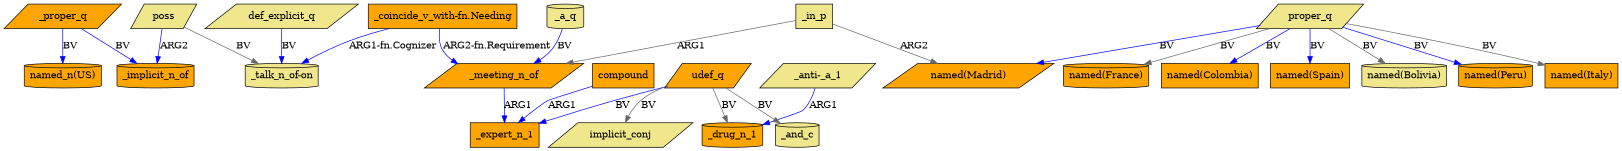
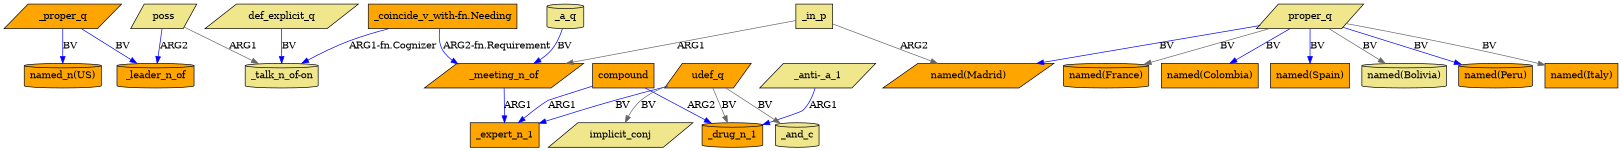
  digraph {
    node [fillcolor=orange shape=parallelogram style=filled]
    edge [color=blue]
    n1 [label=_proper_q]
-   _leader_n_of [shape=cylinder label=_implicit_n_of]
+   _leader_n_of [shape=cylinder]
    "named_n(US)" [shape=cylinder]
    "_anti-_a_1" [fillcolor=khaki]
    _drug_n_1 [shape=cylinder]
    "_coincide_v_with-fn.Needing" [shape=box]
    _meeting_n_of
    "_talk_n_of-on" [fillcolor=khaki shape=cylinder]
    _expert_n_1 [shape=box]
    poss [fillcolor=khaki]
    compound [shape=box]
    proper_q [fillcolor=khaki]
    "named(France)" [shape=cylinder]
    "named(Colombia)" [shape=box]
    "named(Spain)" [shape=box]
    "named(Madrid)"
    "named(Bolivia)" [fillcolor=khaki shape=cylinder]
    "named(Peru)" [shape=cylinder]
    "named(Italy)" [shape=box]
    udef_q
    _and_c [fillcolor=khaki shape=cylinder]
    implicit_conj [fillcolor=khaki]
    _a_q [fillcolor=khaki shape=cylinder]
    _in_p [fillcolor=khaki shape=box]
    def_explicit_q [fillcolor=khaki]
    n1 -> _leader_n_of [label=BV]
    n1 -> "named_n(US)" [label=BV]
    "_anti-_a_1" -> _drug_n_1 [label=ARG1]
    "_coincide_v_with-fn.Needing" -> _meeting_n_of [label="ARG2-fn.Requirement"]
    "_coincide_v_with-fn.Needing" -> "_talk_n_of-on" [label="ARG1-fn.Cognizer"]
    _meeting_n_of -> _expert_n_1 [label=ARG1]
    poss -> _leader_n_of [label=ARG2]
-   poss -> "_talk_n_of-on" [color=gray40 label=BV]
+   poss -> "_talk_n_of-on" [color=gray40 label=ARG1]
+   compound -> _drug_n_1 [label=ARG2]
    compound -> _expert_n_1 [label=ARG1]
    proper_q -> "named(France)" [color=gray40 label=BV]
    proper_q -> "named(Colombia)" [label=BV]
    proper_q -> "named(Spain)" [label=BV]
    proper_q -> "named(Madrid)" [label=BV]
    proper_q -> "named(Bolivia)" [color=gray40 label=BV]
    proper_q -> "named(Peru)" [label=BV]
    proper_q -> "named(Italy)" [color=gray40 label=BV]
    udef_q -> _drug_n_1 [color=gray40 label=BV]
    udef_q -> _expert_n_1 [label=BV]
    udef_q -> _and_c [color=gray40 label=BV]
    udef_q -> implicit_conj [color=gray40 label=BV]
    _a_q -> _meeting_n_of [label=BV]
    _in_p -> _meeting_n_of [color=gray40 label=ARG1]
    _in_p -> "named(Madrid)" [color=gray40 label=ARG2]
    def_explicit_q -> "_talk_n_of-on" [label=BV]
  }
